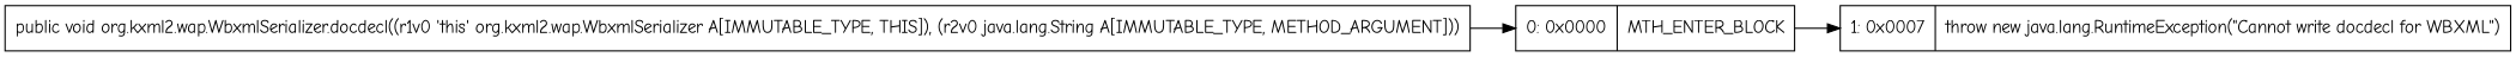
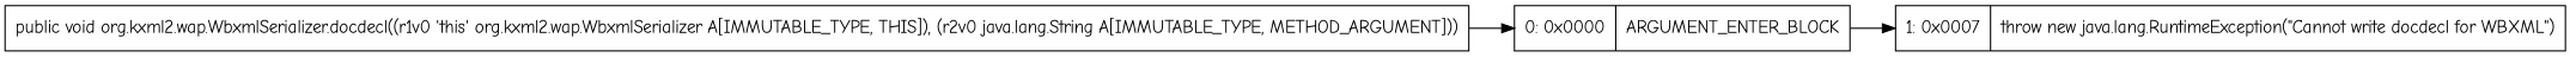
  digraph {
    rankdir=LR
    fontname="Comic Neue"
    node [shape=record fontname="Comic Neue"]
    edge [fontname="Comic Neue"]
-   n1 [label="{0\:\ 0x0000|MTH_ENTER_BLOCK\l}"]
+   n1 [label="{0\:\ 0x0000|ARGUMENT_ENTER_BLOCK\l}"]
    n2 [label="{1\:\ 0x0007|throw new java.lang.RuntimeException(\"Cannot write docdecl for WBXML\")\l}"]
    n3 [label="{public void org.kxml2.wap.WbxmlSerializer.docdecl((r1v0 'this' org.kxml2.wap.WbxmlSerializer A[IMMUTABLE_TYPE, THIS]), (r2v0 java.lang.String A[IMMUTABLE_TYPE, METHOD_ARGUMENT])) }"]
    n1 -> n2
    n3 -> n1
  }
